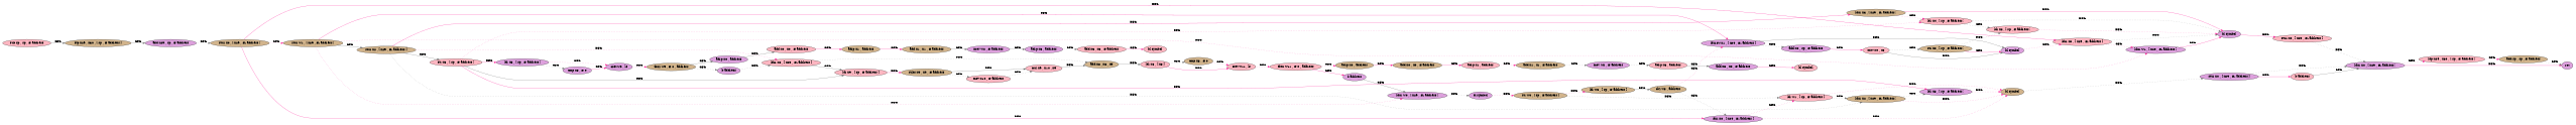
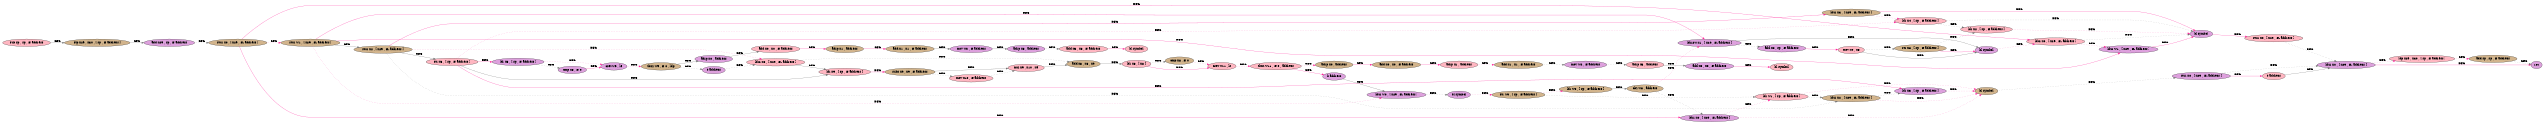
  digraph {
    rankdir=LR
    node [fillcolor=lightpink style=filled]
    edge [color=deeppink style=dotted]
    n1 [label="sub sp , sp , # address"]
    n2 [fillcolor=tan label="stp x29 , x30 , [ sp , # address ]"]
    n3 [fillcolor=plum label="add x29 , sp , # address"]
    n4 [fillcolor=tan label="stur x0 , [ x29 , #- address ]"]
    n5 [fillcolor=tan label="stur w1 , [ x29 , #- address ]"]
    n6 [fillcolor=plum label="ldur x0 , [ x29 , #- address ]"]
    n7 [label="ldur x0 , [ x29 , #- address ]"]
    n8 [fillcolor=tan label="stur x2 , [ x29 , #- address ]"]
    n9 [fillcolor=plum label="ldur w0 , [ x29 , #- address ]"]
    n10 [fillcolor=plum label="ldursw x1 , [ x29 , #- address ]"]
    n11 [fillcolor=plum label="ldur w1 , [ x29 , #- address ]"]
    n12 [label="ldr w1 , [ sp , # address ]"]
    n13 [fillcolor=tan label="bl symbol"]
    n14 [fillcolor=plum label="bl symbol"]
    n15 [label="str x3 , [ sp , # address ]"]
    n16 [label="ldur x8 , [ x29 , #- address ]"]
    n17 [fillcolor=tan label="ldur x3 , [ x29 , #- address ]"]
    n18 [fillcolor=tan label="ldur x2 , [ x29 , #- address ]"]
    n19 [fillcolor=plum label="bl symbol"]
    n20 [fillcolor=plum label="add x8 , sp , # address"]
    n21 [fillcolor=plum label="bl symbol"]
    n22 [fillcolor=plum label="ldr x8 , [ sp , # address ]"]
    n23 [label="ldr x9 , [ sp , # address ]"]
    n24 [label="ldr x4 , [ sp , # address ]"]
    n25 [fillcolor=plum label="ldr x3 , [ sp , # address ]"]
    n26 [fillcolor=tan label="add x8 , x8 , x9"]
    n27 [fillcolor=plum label="cmp x8 , # 0"]
    n28 [fillcolor=plum label="cset w9 , le"]
    n29 [fillcolor=tan label="subs x9 , x9 , # address"]
    n30 [label="ldr x2 , [ sp , # address ]"]
-   n31 [fillcolor=tan label="tbnz w9 , # 0 , address"]
+   n31 [fillcolor=tan label="tbnz w9 , # 0 , ldp"]
    n32 [fillcolor=plum label="adrp x0 , address"]
    n33 [fillcolor=plum label="b address"]
    n34 [label="add x0 , x0 , # address"]
    n35 [fillcolor=tan label="adrp x1 , address"]
    n36 [fillcolor=tan label="add x1 , x1 , # address"]
    n37 [fillcolor=plum label="mov w2 , # address"]
    n38 [fillcolor=plum label="adrp x3 , address"]
    n39 [label="add x3 , x3 , # address"]
    n40 [label="bl symbol"]
    n41 [label="ldr x8 , [ x8 ]"]
    n42 [label="mov x10 , # address"]
    n43 [label="mul x9 , x10 , x9"]
    n44 [fillcolor=tan label="cmp x8 , # 0"]
    n45 [label="cset w11 , ls"]
    n46 [label="tbnz w11 , # 0 , address"]
    n47 [fillcolor=tan label="adrp x0 , address"]
    n48 [fillcolor=plum label="b address"]
    n49 [fillcolor=tan label="add x0 , x0 , # address"]
    n50 [label="adrp x1 , address"]
    n51 [fillcolor=tan label="add x1 , x1 , # address"]
    n52 [fillcolor=plum label="mov w2 , # address"]
    n53 [label="adrp x3 , address"]
    n54 [fillcolor=plum label="add x3 , x3 , # address"]
    n55 [label="bl symbol"]
    n56 [fillcolor=tan label="str w0 , [ sp , # address ]"]
    n57 [fillcolor=tan label="ldr w8 , [ sp , # address ]"]
    n58 [fillcolor=tan label="cbz w8 , address"]
    n59 [label="mov x0 , x8"]
    n60 [fillcolor=plum label="stur x0 , [ x29 , #- address ]"]
    n61 [fillcolor=tan label="str x8 , [ sp , # address ]"]
    n62 [label="stur x0 , [ x29 , #- address ]"]
    n63 [fillcolor=plum label="ldur x0 , [ x29 , #- address ]"]
    n64 [label="ldp x29 , x30 , [ sp , # address ]"]
    n65 [fillcolor=plum label=ret]
    n66 [fillcolor=tan label="add sp , sp , # address"]
    n67 [label="b address"]
    n1 -> n2 [color=gray40 label=CFG style=solid]
    n2 -> n3 [color=gray40 label=CFG style=solid]
    n3 -> n4 [color=gray40 label=CFG]
    n4 -> n5 [label=CFG]
    n4 -> n6 [label=DFG style=solid]
    n4 -> n7 [label=DFG style=solid]
    n5 -> n8 [color=gray40 label=CFG style=solid]
    n5 -> n9 [label=DFG]
    n5 -> n10 [label=DFG style=solid]
-   n5 -> n11 [label=DFG]
+   n5 -> n11 [label=DFG style=solid]
    n6 -> n12 [label=CFG]
    n6 -> n13 [label=DFG]
    n7 -> n11 [label=CFG]
    n7 -> n14 [color=gray40 label=DFG]
    n8 -> n15 [color=gray40 label=CFG style=solid]
    n8 -> n16 [label=DFG]
    n8 -> n17 [label=DFG style=solid]
    n8 -> n18 [color=gray40 label=DFG]
    n9 -> n19 [color=gray40 label=DFG]
    n10 -> n20 [color=gray40 label=CFG]
    n10 -> n21 [color=gray40 label=DFG style=solid]
    n11 -> n14 [label=DFG style=solid]
    n12 -> n13 [label=DFG]
    n12 -> n18 [color=gray40 label=CFG]
    n13 -> n60 [color=gray40 label=DFG]
    n14 -> n62 [label=DFG style=solid]
    n15 -> n22 [label=DFG style=solid]
    n15 -> n23 [color=gray40 label=DFG style=solid]
    n15 -> n24 [label=DFG]
    n15 -> n25 [label=DFG style=solid]
    n16 -> n23 [color=gray40 label=CFG style=solid]
    n16 -> n26 [color=gray40 label=DFG]
    n17 -> n14 [label=DFG style=solid]
    n17 -> n24 [label=CFG]
    n18 -> n13 [label=DFG]
    n18 -> n25 [color=gray40 label=CFG]
    n19 -> n56 [label=DFG]
    n20 -> n59 [label=CFG style=solid]
    n21 -> n7 [label=CFG]
    n22 -> n27 [color=gray40 label=CFG]
    n22 -> n28 [label=CFG]
    n23 -> n29 [label=DFG style=solid]
    n24 -> n14 [color=gray40 label=DFG]
    n24 -> n30 [color=gray40 label=CFG]
    n25 -> n13 [label=DFG]
    n26 -> n41 [color=gray40 label=DFG style=solid]
    n27 -> n28 [label=CFG style=solid]
    n28 -> n31 [label=DFG]
    n29 -> n42 [color=gray40 label=CFG]
    n29 -> n43 [color=gray40 label=DFG style=solid]
    n30 -> n14 [label=DFG]
    n31 -> n32 [color=gray40 label=CFG style=solid]
    n31 -> n33 [color=gray40 label=CFG]
    n32 -> n34 [color=gray40 label=CFG style=solid]
    n33 -> n16 [color=gray40 label=CFG]
    n34 -> n35 [label=CFG style=solid]
    n35 -> n36 [label=CFG style=solid]
    n36 -> n37 [color=gray40 label=CFG style=solid]
    n37 -> n38 [color=gray40 label=CFG style=solid]
    n38 -> n39 [color=gray40 label=CFG]
    n39 -> n40 [label=CFG style=solid]
    n41 -> n44 [color=gray40 label=CFG]
    n41 -> n45 [label=DFG style=solid]
    n42 -> n43 [color=gray40 label=CFG]
    n43 -> n26 [color=gray40 label=DFG style=solid]
    n44 -> n45 [label=CFG]
    n45 -> n46 [label=DFG]
    n46 -> n47 [label=CFG]
    n46 -> n48 [label=CFG style=solid]
    n47 -> n49 [label=CFG style=solid]
    n48 -> n9 [color=gray40 label=CFG style=solid]
    n49 -> n50 [label=CFG style=solid]
    n50 -> n51 [label=CFG]
    n51 -> n52 [color=gray40 label=CFG]
    n52 -> n53 [color=gray40 label=CFG]
    n53 -> n54 [color=gray40 label=CFG style=solid]
    n54 -> n55 [label=CFG style=solid]
    n56 -> n12 [color=gray40 label=DFG]
    n56 -> n57 [label=DFG]
    n57 -> n58 [color=gray40 label=DFG style=solid]
    n58 -> n6 [color=gray40 label=CFG]
    n58 -> n10 [label=CFG]
    n59 -> n21 [color=gray40 label=DFG style=solid]
    n59 -> n61 [color=gray40 label=CFG]
    n60 -> n63 [color=gray40 label=DFG]
    n60 -> n67 [label=CFG style=solid]
    n61 -> n21 [label=CFG style=solid]
    n61 -> n30 [color=gray40 label=DFG]
    n62 -> n63 [color=gray40 label=DFG]
    n63 -> n64 [label=CFG]
    n63 -> n65 [label=DFG style=solid]
    n64 -> n66 [label=CFG]
    n66 -> n65 [color=gray40 label=CFG]
    n67 -> n63 [color=gray40 label=CFG style=solid]
  }
